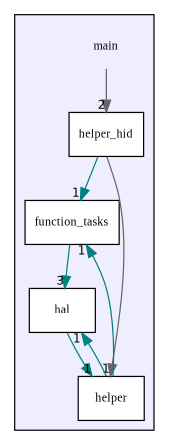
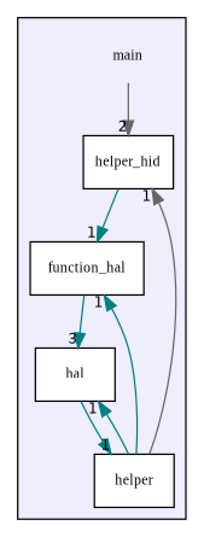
  digraph {
    compound=true
    fontname="Liberation Serif"
    node [fontname="Liberation Serif" fontsize=10 shape=box color=black fillcolor=white style=filled]
    edge [color=teal fontname="Liberation Serif" headlabel=1 labeldistance=1.5 labelfontname=Helvetica labelfontsize=10]
    n1 [label=main shape=plaintext color="" fillcolor="" style=""]
    n2 [label=helper_hid]
-   n3 [label=function_tasks]
+   n3 [label=function_hal]
    n4 [label=hal]
    n5 [label=helper]
    subgraph cluster_1 {
      bgcolor="#eeeeff"
      pencolor=black
      n1
      n2
      n3
      n4
      n5
    }
    n1 -> n2 [color=gray40 headlabel=2]
    n2 -> n3
-   n2 -> n5 [color=gray40]
+   n5 -> n2 [color=gray40]
    n3 -> n4 [headlabel=3]
    n4 -> n5
    n5 -> n3
    n5 -> n4
  }
